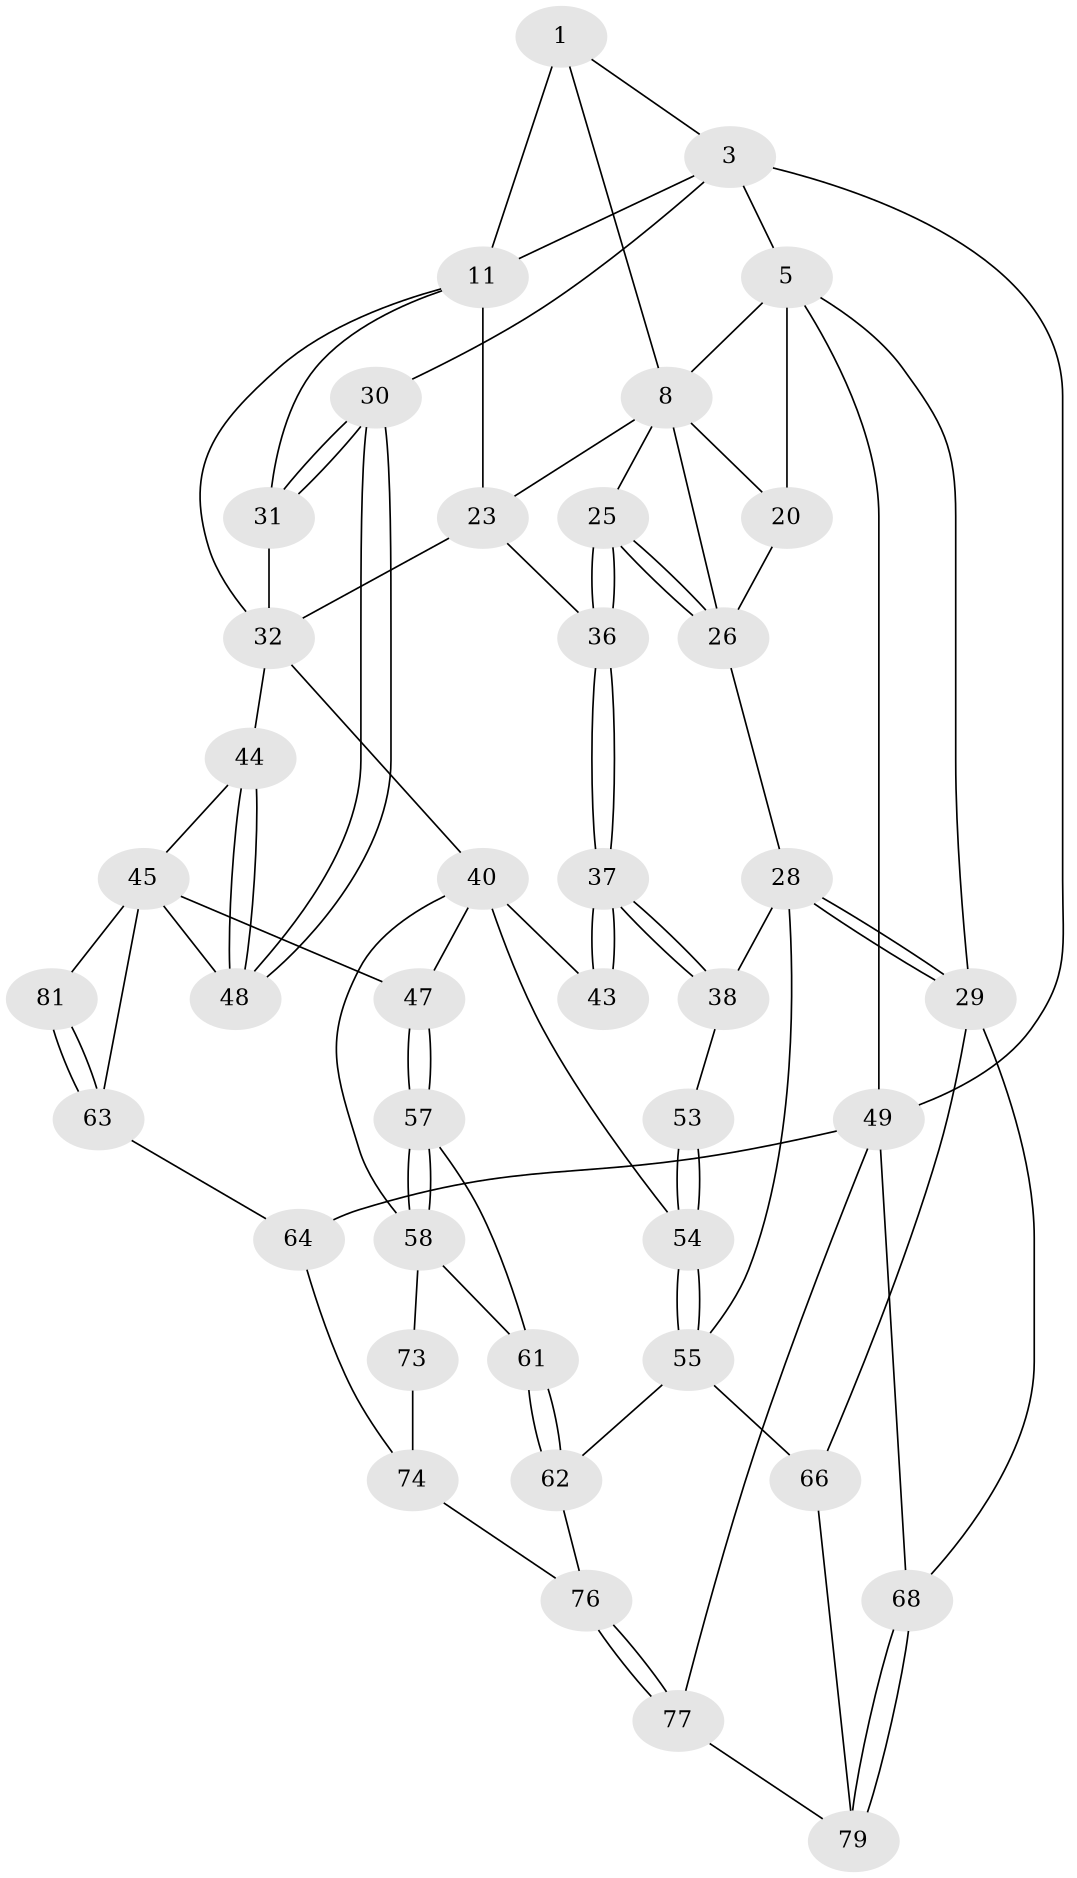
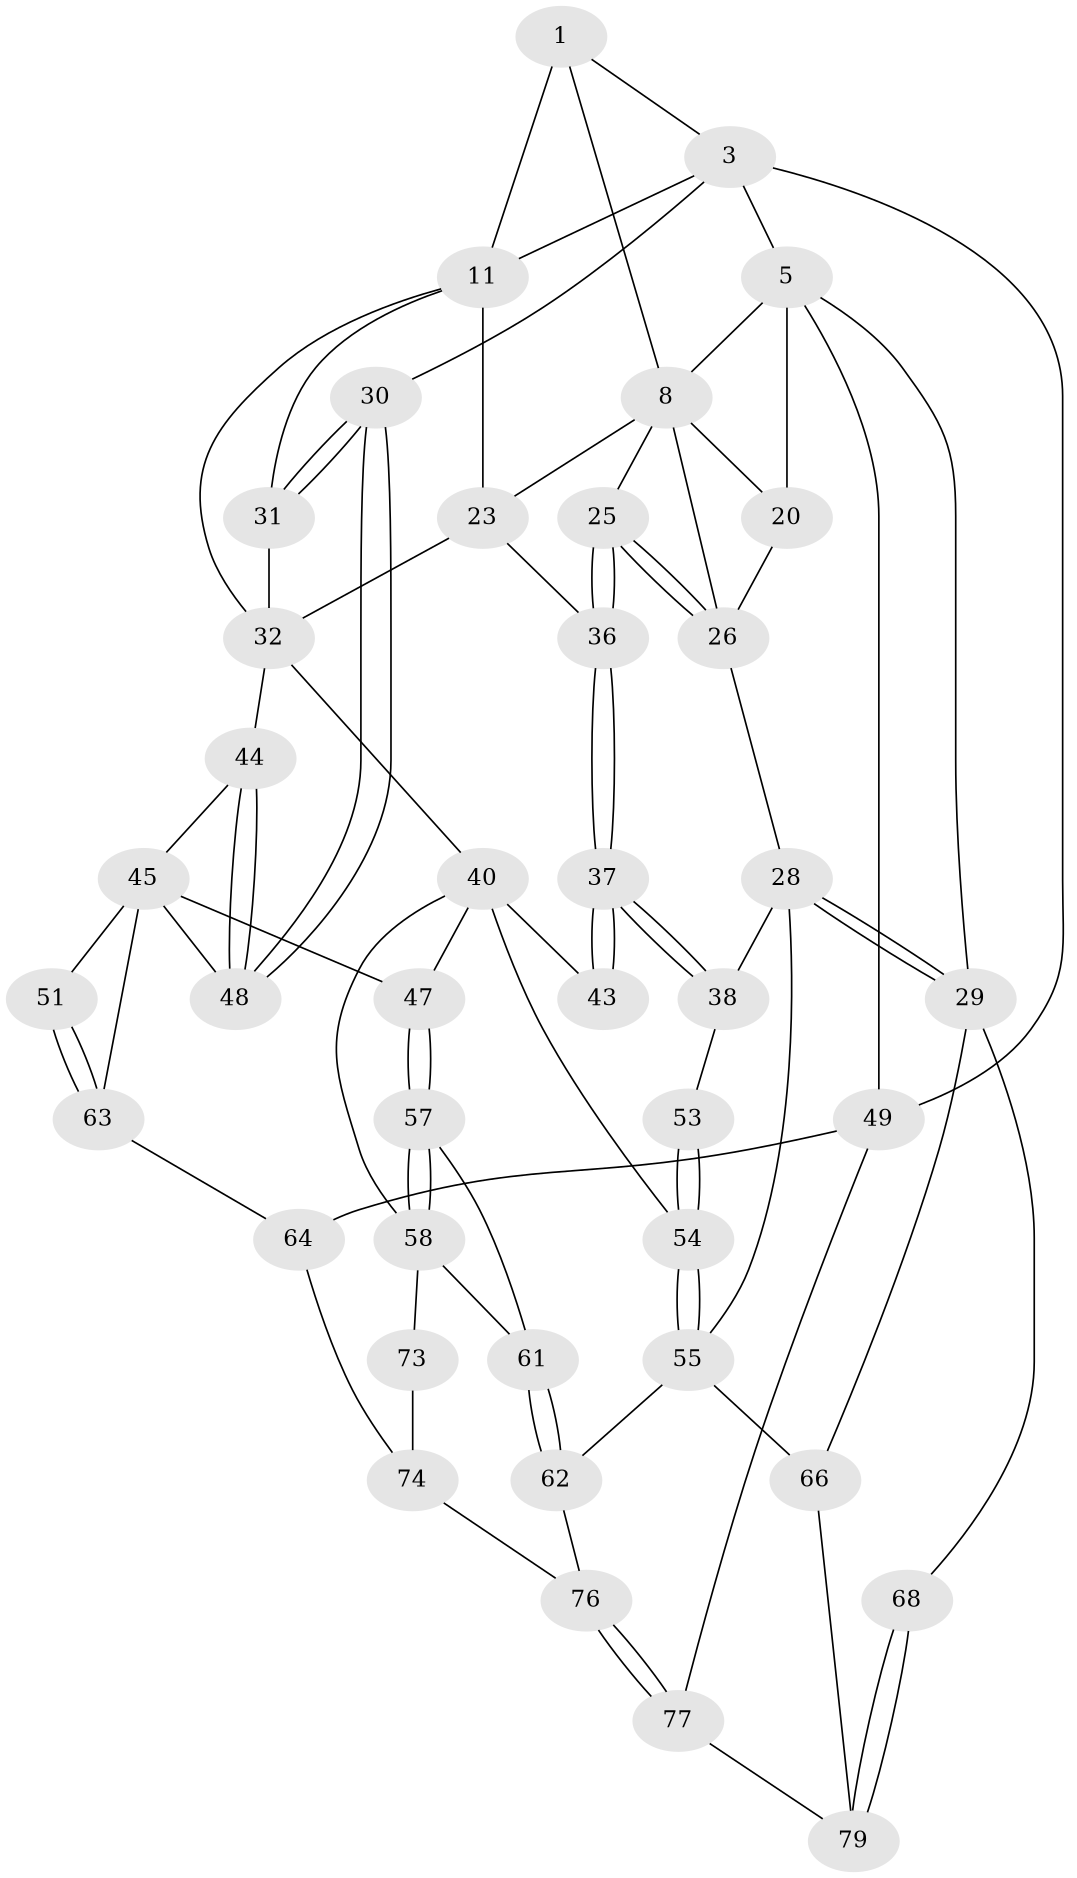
  graph {
    node [color=gray90 style=filled]
    1 [super="+2+7"]
    3 [super="+4"]
    8 [super="+24+9"]
    11 [super="+12+13"]
    5 [super="+6+16"]
    30
    49 [super="+69+50"]
    20 [super="+22"]
    23 [super="+34"]
    25
    26 [super="+27"]
    31
    32 [super="+33+35"]
    29 [super="+67"]
    48
    68
    64 [super="+65"]
    77 [super="+78"]
    66
    36
    28 [super="+39"]
    40 [super="+41"]
    44
    37
    38
    55 [super="+56"]
    53
    62 [super="+72"]
    79
    43
    47
    54
    58 [super="+59"]
    45 [super="+52+46"]
    57
    61
    73
-   51 [label=81]
+   51
    63
    74 [super="+75"]
    76
    1 -- 3
    1 -- 8
    1 -- 11 [weight=2]
    3 -- 11
    3 -- 5
    3 -- 30
    3 -- 49
    8 -- 20
    8 -- 23
    8 -- 25
    8 -- 26
    11 -- 23
    11 -- 31
    11 -- 32
    5 -- 8
    5 -- 49
    5 -- 20 [weight=2]
    5 -- 29
    30 -- 31
    30 -- 31
    30 -- 48
    30 -- 48
-   49 -- 68
    49 -- 64
    49 -- 77
    20 -- 26
    23 -- 32
    23 -- 36
    25 -- 26
    25 -- 26
    25 -- 36
    25 -- 36
    26 -- 28
    31 -- 32
    32 -- 40
    32 -- 44
    29 -- 68
    29 -- 66
    68 -- 79
    68 -- 79
    64 -- 74
    77 -- 79
    66 -- 79
    36 -- 37
    36 -- 37
    28 -- 29
    28 -- 29
    28 -- 38
    28 -- 55
    40 -- 43
    40 -- 47
    40 -- 54
    40 -- 58
    44 -- 48
    44 -- 48
    44 -- 45
    37 -- 38
    37 -- 38
    37 -- 43
    37 -- 43
    38 -- 53
    55 -- 66
    55 -- 62
    53 -- 54
    53 -- 54
    62 -- 76
    47 -- 57
    47 -- 57
    54 -- 55
    54 -- 55
    58 -- 61 [weight=2]
    58 -- 73
    45 -- 48
    45 -- 47
    45 -- 51
    45 -- 63
    57 -- 58
    57 -- 58
    57 -- 61
    61 -- 62
    61 -- 62
    73 -- 74
    51 -- 63
    51 -- 63
    63 -- 64
    74 -- 76
    76 -- 77
    76 -- 77
  }
